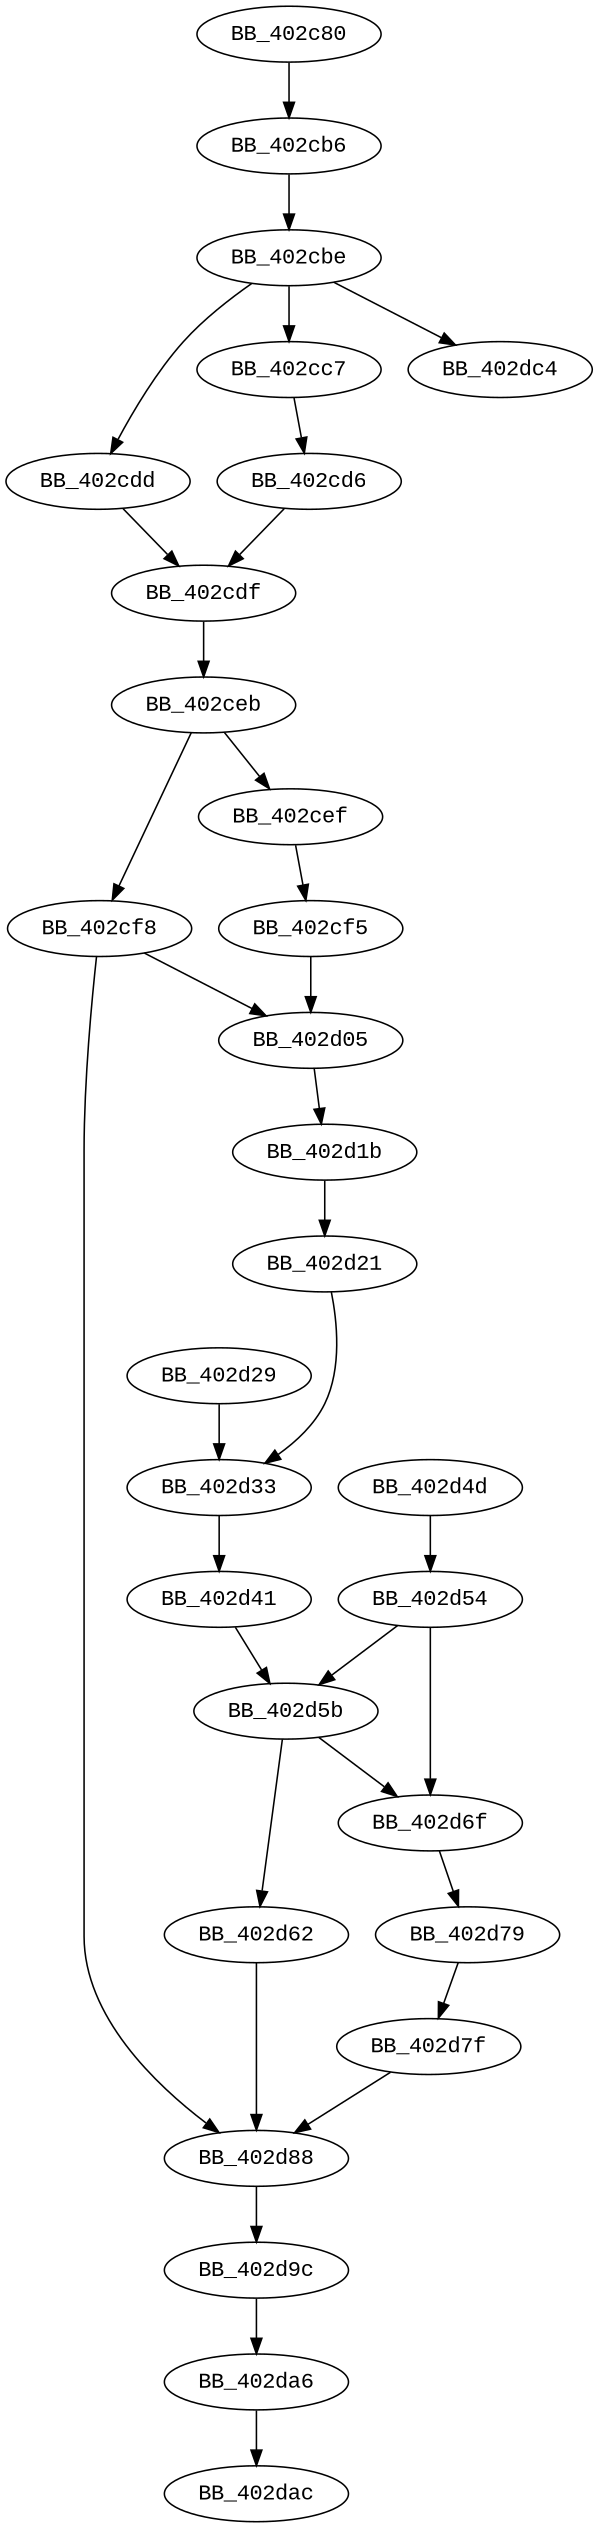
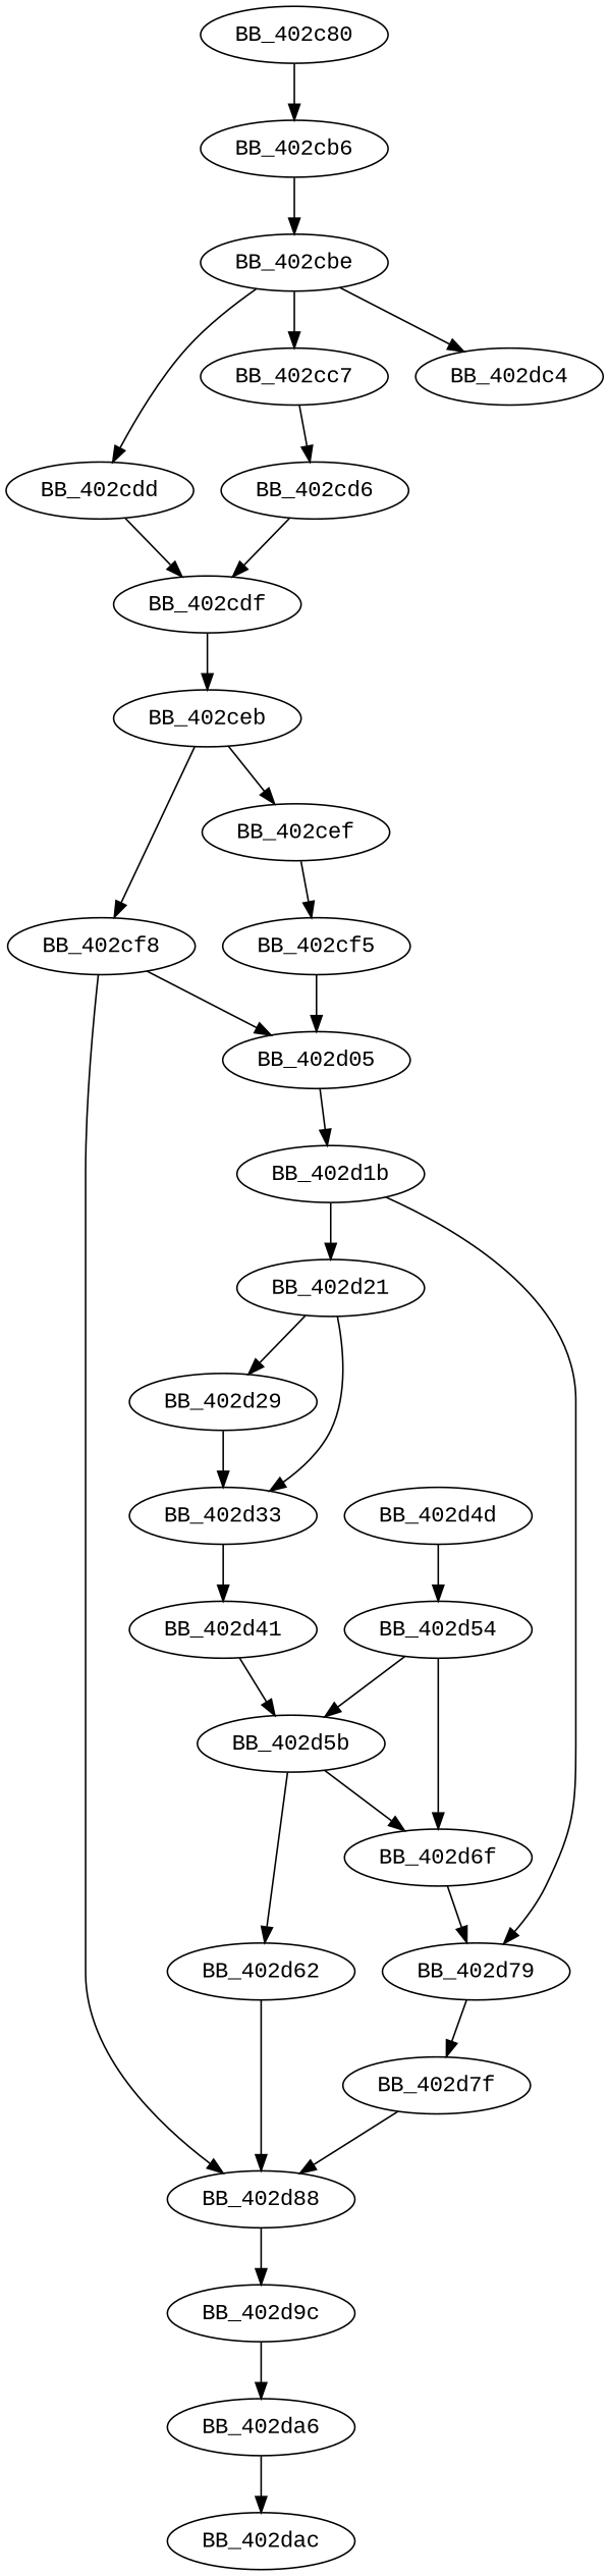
  digraph {
    fontname="Liberation Mono"
    node [fontname="Liberation Mono"]
    edge [fontname="Liberation Mono"]
    BB_402c80
    BB_402cb6
    BB_402cbe
    BB_402cc7
    BB_402cdd
    BB_402dc4
    BB_402cd6
    BB_402cdf
    BB_402ceb
    BB_402cef
    BB_402cf8
    BB_402cf5
    BB_402d05
    BB_402d88
    BB_402d1b
    BB_402d9c
    BB_402d21
    BB_402d79
    BB_402da6
    BB_402dac
    BB_402d29
    BB_402d33
    BB_402d7f
    BB_402d41
    BB_402d5b
    BB_402d4d
    BB_402d54
    BB_402d6f
    BB_402d62
    BB_402c80 -> BB_402cb6
    BB_402cb6 -> BB_402cbe
    BB_402cbe -> BB_402cc7
    BB_402cbe -> BB_402cdd
    BB_402cbe -> BB_402dc4
    BB_402cc7 -> BB_402cd6
    BB_402cdd -> BB_402cdf
    BB_402cd6 -> BB_402cdf
    BB_402cdf -> BB_402ceb
    BB_402ceb -> BB_402cef
    BB_402ceb -> BB_402cf8
    BB_402cef -> BB_402cf5
    BB_402cf8 -> BB_402d05
    BB_402cf8 -> BB_402d88
    BB_402cf5 -> BB_402d05
    BB_402d05 -> BB_402d1b
    BB_402d88 -> BB_402d9c
    BB_402d1b -> BB_402d21
+   BB_402d1b -> BB_402d79
    BB_402d9c -> BB_402da6
+   BB_402d21 -> BB_402d29
    BB_402d21 -> BB_402d33
    BB_402d79 -> BB_402d7f
    BB_402da6 -> BB_402dac
    BB_402d29 -> BB_402d33
    BB_402d33 -> BB_402d41
    BB_402d7f -> BB_402d88
    BB_402d41 -> BB_402d5b
    BB_402d5b -> BB_402d6f
    BB_402d5b -> BB_402d62
    BB_402d4d -> BB_402d54
    BB_402d54 -> BB_402d5b
    BB_402d54 -> BB_402d6f
    BB_402d6f -> BB_402d79
    BB_402d62 -> BB_402d88
  }
